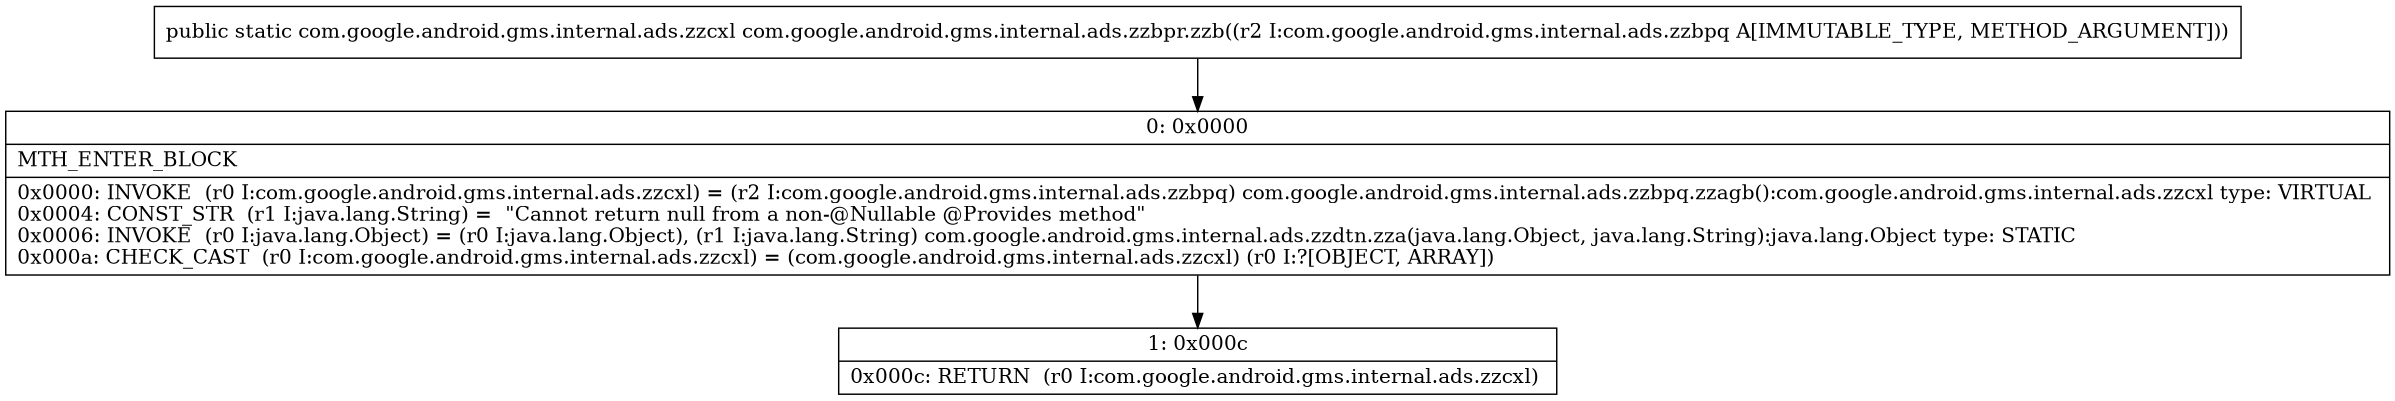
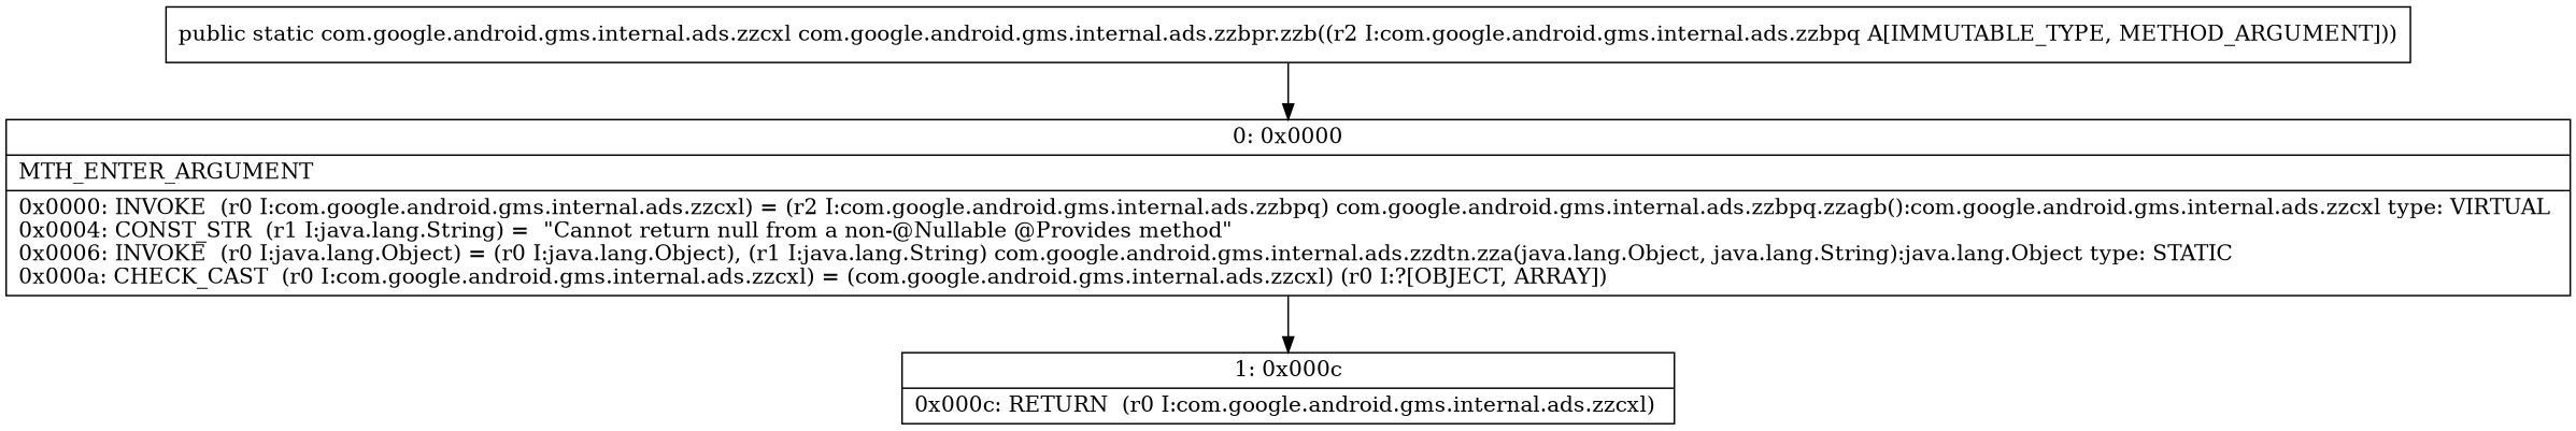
  digraph {
    node [shape=record]
-   n1 [label="{0\:\ 0x0000|MTH_ENTER_BLOCK\l|0x0000: INVOKE  (r0 I:com.google.android.gms.internal.ads.zzcxl) = (r2 I:com.google.android.gms.internal.ads.zzbpq) com.google.android.gms.internal.ads.zzbpq.zzagb():com.google.android.gms.internal.ads.zzcxl type: VIRTUAL \l0x0004: CONST_STR  (r1 I:java.lang.String) =  \"Cannot return null from a non\-@Nullable @Provides method\" \l0x0006: INVOKE  (r0 I:java.lang.Object) = (r0 I:java.lang.Object), (r1 I:java.lang.String) com.google.android.gms.internal.ads.zzdtn.zza(java.lang.Object, java.lang.String):java.lang.Object type: STATIC \l0x000a: CHECK_CAST  (r0 I:com.google.android.gms.internal.ads.zzcxl) = (com.google.android.gms.internal.ads.zzcxl) (r0 I:?[OBJECT, ARRAY]) \l}"]
+   n1 [label="{0\:\ 0x0000|MTH_ENTER_ARGUMENT\l|0x0000: INVOKE  (r0 I:com.google.android.gms.internal.ads.zzcxl) = (r2 I:com.google.android.gms.internal.ads.zzbpq) com.google.android.gms.internal.ads.zzbpq.zzagb():com.google.android.gms.internal.ads.zzcxl type: VIRTUAL \l0x0004: CONST_STR  (r1 I:java.lang.String) =  \"Cannot return null from a non\-@Nullable @Provides method\" \l0x0006: INVOKE  (r0 I:java.lang.Object) = (r0 I:java.lang.Object), (r1 I:java.lang.String) com.google.android.gms.internal.ads.zzdtn.zza(java.lang.Object, java.lang.String):java.lang.Object type: STATIC \l0x000a: CHECK_CAST  (r0 I:com.google.android.gms.internal.ads.zzcxl) = (com.google.android.gms.internal.ads.zzcxl) (r0 I:?[OBJECT, ARRAY]) \l}"]
    n2 [label="{1\:\ 0x000c|0x000c: RETURN  (r0 I:com.google.android.gms.internal.ads.zzcxl) \l}"]
    n3 [label="{public static com.google.android.gms.internal.ads.zzcxl com.google.android.gms.internal.ads.zzbpr.zzb((r2 I:com.google.android.gms.internal.ads.zzbpq A[IMMUTABLE_TYPE, METHOD_ARGUMENT])) }"]
    n1 -> n2
    n3 -> n1
  }
